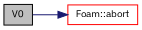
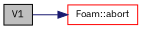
  digraph {
    rankdir=LR
    fontname="IBM Plex Sans"
    node [fontname="IBM Plex Sans" fontsize=10 shape=record]
-   n1 [color=black fillcolor=grey75 fontcolor=black height=0.2 label=V0 style=filled width=0.4]
+   n1 [color=black fillcolor=grey75 fontcolor=black height=0.2 label=V1 style=filled width=0.4]
    n2 [color=red height=0.2 label="Foam::abort" width=0.4]
    n1 -> n2 [color=midnightblue fontname="IBM Plex Sans" fontsize=10 labelfontname=Helvetica labelfontsize=10 style=solid]
  }
